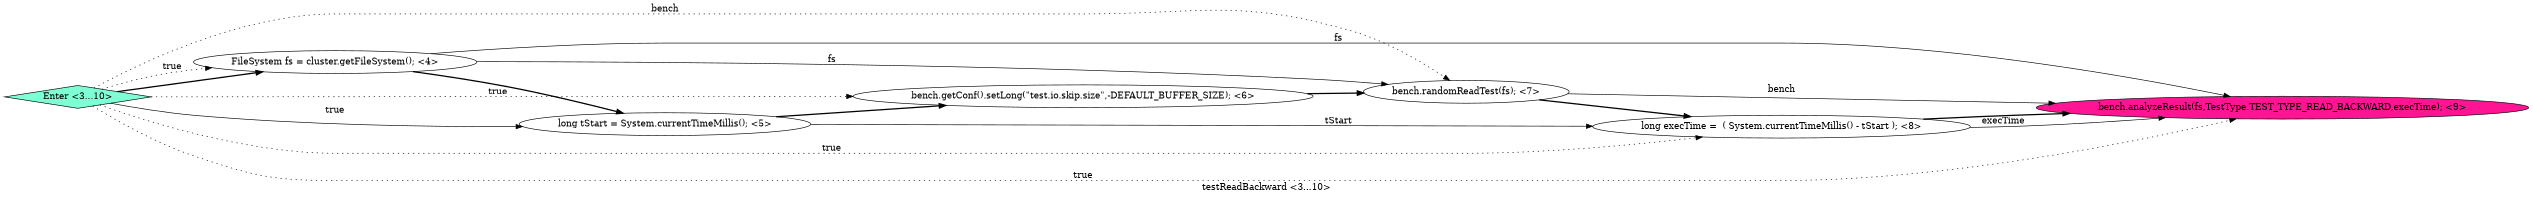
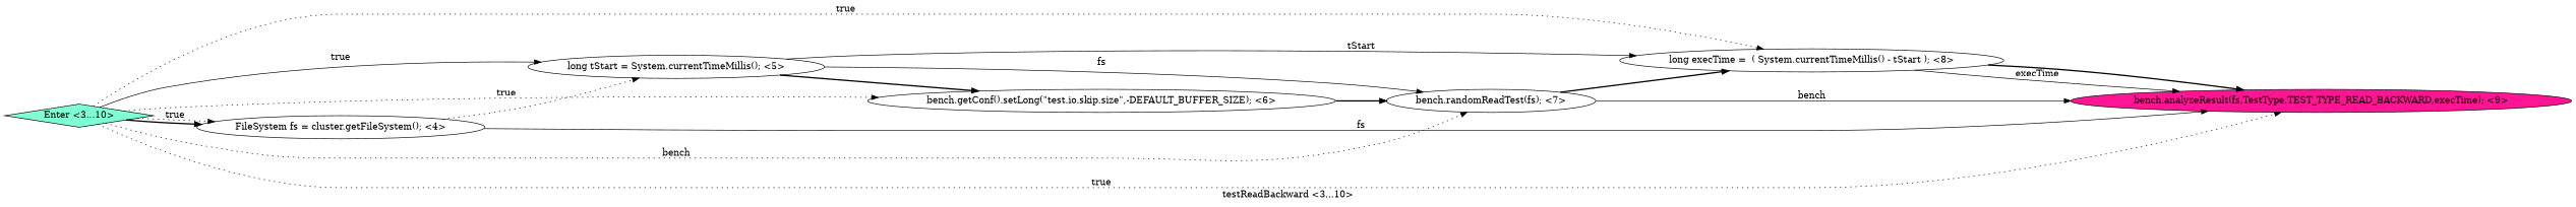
  digraph {
    label="testReadBackward <3...10>"
    rankdir=LR
    node [fillcolor=white shape=ellipse style=filled]
    edge [style=solid]
    n1 [label="long execTime =  ( System.currentTimeMillis() - tStart ); <8>"]
    n2 [fillcolor=deeppink label="bench.analyzeResult(fs,TestType.TEST_TYPE_READ_BACKWARD,execTime); <9>"]
    n3 [label="bench.getConf().setLong(\"test.io.skip.size\",-DEFAULT_BUFFER_SIZE); <6>"]
    n4 [label="bench.randomReadTest(fs); <7>"]
    n5 [fillcolor=aquamarine label="Enter <3...10>" shape=diamond]
    n6 [label="long tStart = System.currentTimeMillis(); <5>"]
    n7 [label="FileSystem fs = cluster.getFileSystem(); <4>"]
    n1 -> n2 [label=execTime]
    n1 -> n2 [style=bold]
    n3 -> n4 [style=bold]
    n4 -> n1 [style=bold]
    n4 -> n2 [label=bench]
    n5 -> n1 [label=true style=dotted]
    n5 -> n2 [label=true style=dotted]
    n5 -> n3 [label=true style=dotted]
    n5 -> n4 [label=bench style=dotted]
    n5 -> n6 [label=true]
    n5 -> n7 [label=true style=dotted]
    n5 -> n7 [style=bold]
    n6 -> n1 [label=tStart]
    n6 -> n3 [style=bold]
    n7 -> n2 [label=fs]
-   n7 -> n4 [label=fs]
-   n7 -> n6 [style=bold]
+   n6 -> n4 [label=fs]
+   n7 -> n6 [style=dotted]
  }
